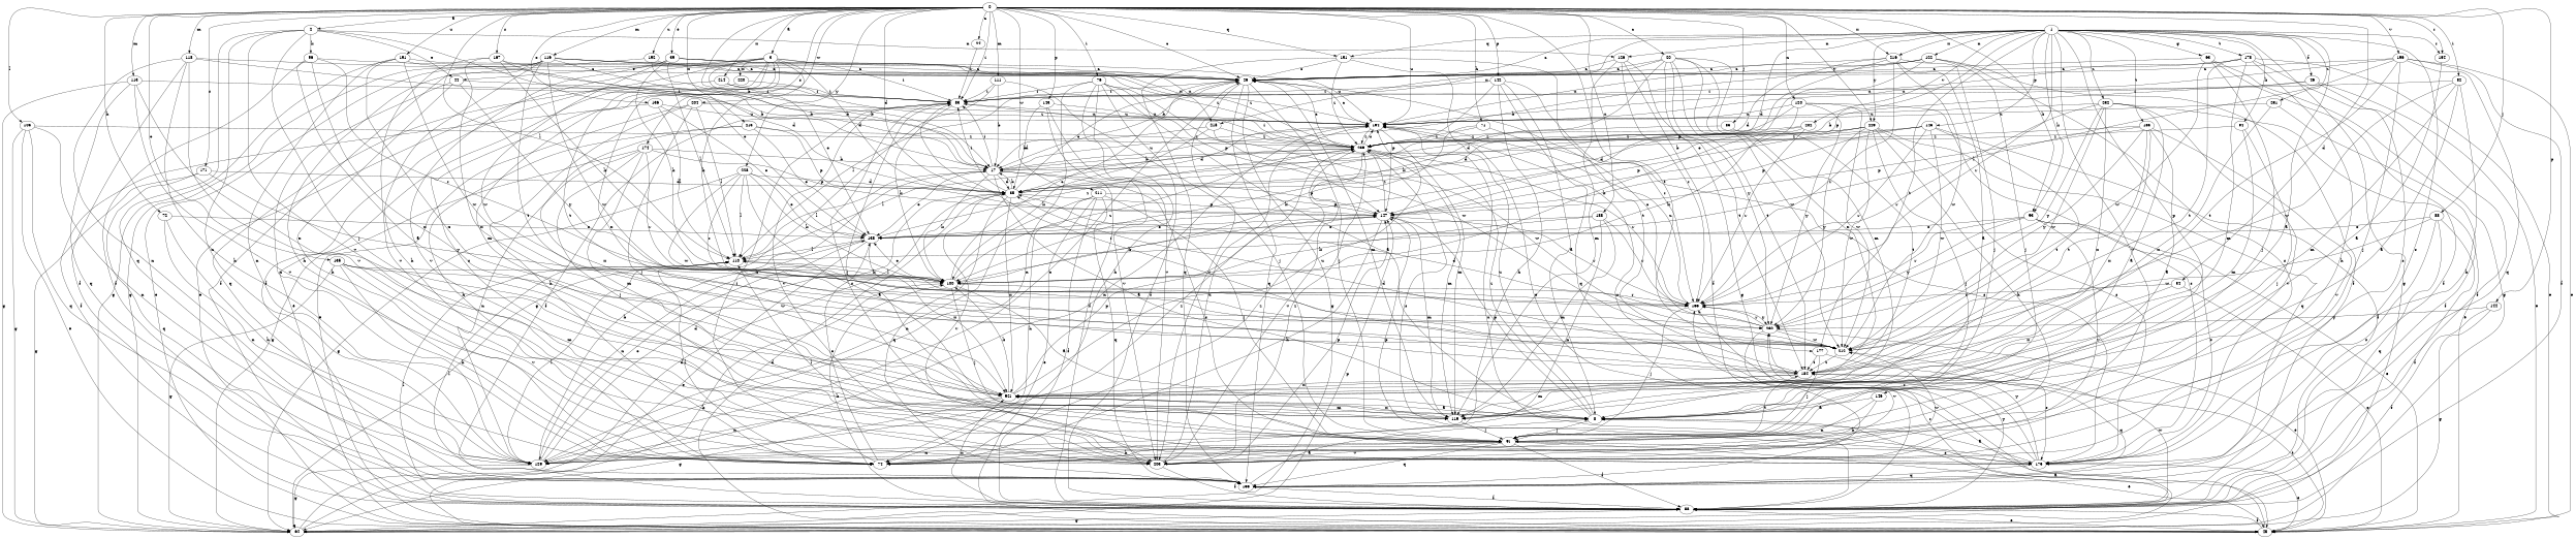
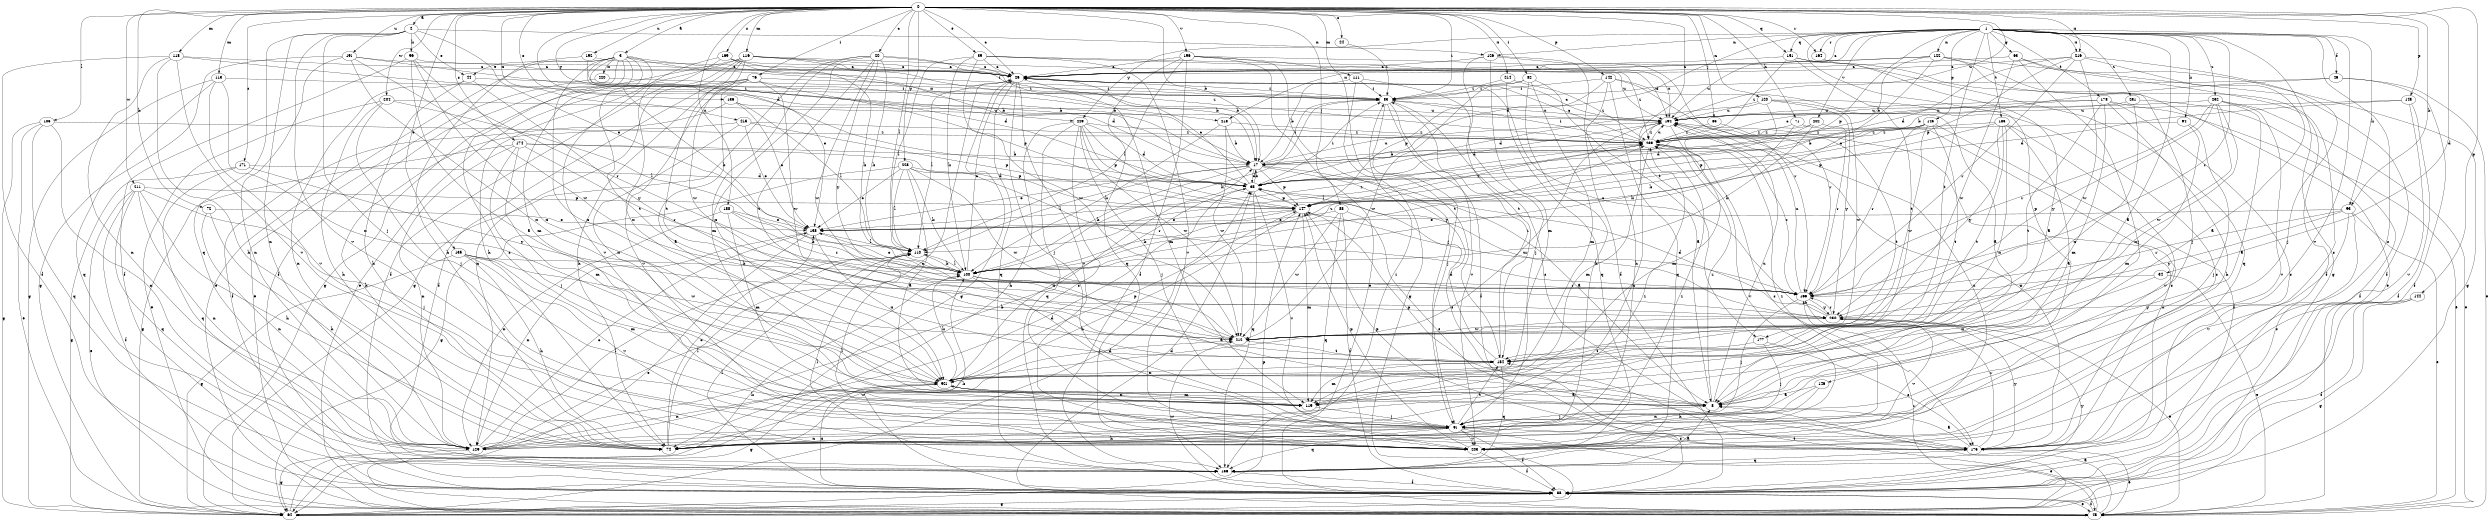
  strict digraph {
    0
    2
    3
    17
    20
    24
    26
    34
    35
    39
    71
    72
    76
    82
    83
    85
    88
    93
    105
    110
    111
    113
    116
    118
    120
    135
    136
    142
    143
    144
    151
    164
-   169 [label=167]
+   169
    171
    174
    177
    188
    191
    192
    194
    196
    204
    211
    213
    214
    216
    228
    229
    126
    203
    44
    91
    96
    129
    138
    156
    175
    218
    45
    55
    100
    119
    184
    220
    n65 [label=921]
    8
    147
    64
    212
    230
    166
    239
    74
    1
    46
    63
    94
    122
    145
    146
    178
    183
    202
    231
    232
    0 -> 2 [label=a]
    0 -> 3 [label=a]
    0 -> 17 [label=b]
    0 -> 20 [label=c]
    0 -> 24 [label=c]
    0 -> 26 [label=c]
    0 -> 34 [label=d]
    0 -> 35 [label=d]
    0 -> 39 [label=e]
    0 -> 71 [label=h]
    0 -> 72 [label=h]
    0 -> 76 [label=i]
    0 -> 82 [label=i]
    0 -> 83 [label=i]
    0 -> 85 [label=j]
    0 -> 88 [label=j]
    0 -> 93 [label=k]
    0 -> 105 [label=l]
    0 -> 110 [label=l]
    0 -> 111 [label=m]
    0 -> 113 [label=m]
    0 -> 116 [label=m]
    0 -> 118 [label=m]
    0 -> 120 [label=n]
    0 -> 135 [label=o]
    0 -> 136 [label=o]
    0 -> 142 [label=p]
    0 -> 143 [label=p]
    0 -> 144 [label=p]
    0 -> 151 [label=q]
    0 -> 164 [label=r]
    0 -> 169 [label=s]
    0 -> 171 [label=s]
    0 -> 174 [label=s]
    0 -> 177 [label=t]
    0 -> 188 [label=u]
    0 -> 191 [label=u]
    0 -> 192 [label=u]
    0 -> 194 [label=u]
    0 -> 196 [label=v]
    0 -> 204 [label=w]
    0 -> 211 [label=w]
    0 -> 213 [label=x]
    0 -> 214 [label=x]
    0 -> 216 [label=x]
    0 -> 228 [label=y]
    0 -> 229 [label=y]
    2 -> 126 [label=n]
    2 -> 203 [label=v]
    2 -> 44 [label=e]
    2 -> 91 [label=j]
    2 -> 96 [label=k]
    2 -> 129 [label=n]
    2 -> 138 [label=o]
    2 -> 156 [label=q]
    3 -> 35 [label=d]
    3 -> 83 [label=i]
    3 -> 44 [label=e]
    3 -> 138 [label=o]
    3 -> 175 [label=s]
    3 -> 218 [label=x]
    3 -> 45 [label=e]
    3 -> 55 [label=f]
    3 -> 100 [label=k]
    3 -> 119 [label=m]
    3 -> 184 [label=t]
    3 -> 220 [label=x]
    3 -> n65 [label=x]
    17 -> 35 [label=d]
    17 -> 83 [label=i]
    17 -> 110 [label=l]
    17 -> 194 [label=u]
    17 -> 138 [label=o]
    17 -> 175 [label=s]
    17 -> 100 [label=k]
    17 -> 8 [label=a]
    17 -> 147 [label=p]
    20 -> 17 [label=b]
    20 -> 26 [label=c]
    20 -> 100 [label=k]
    20 -> 119 [label=m]
    20 -> 184 [label=t]
    20 -> n65 [label=x]
    20 -> 64 [label=g]
    20 -> 212 [label=w]
    20 -> 230 [label=y]
    24 -> 83 [label=i]
    26 -> 83 [label=i]
    26 -> 110 [label=l]
    26 -> 203 [label=v]
    26 -> 91 [label=j]
    26 -> 156 [label=q]
    26 -> 119 [label=m]
    26 -> 64 [label=g]
    34 -> 45 [label=e]
    34 -> n65 [label=x]
    34 -> 166 [label=r]
    35 -> 17 [label=b]
    35 -> 26 [label=c]
    35 -> 83 [label=i]
    35 -> 203 [label=v]
    35 -> 156 [label=q]
    35 -> n65 [label=x]
    35 -> 147 [label=p]
    39 -> 26 [label=c]
    39 -> 110 [label=l]
    39 -> 194 [label=u]
    39 -> 203 [label=v]
    39 -> 100 [label=k]
    39 -> 212 [label=w]
    39 -> 239 [label=z]
    71 -> 175 [label=s]
    71 -> 100 [label=k]
    71 -> 239 [label=z]
    72 -> 129 [label=n]
    72 -> 138 [label=o]
    72 -> 74 [label=h]
    76 -> 83 [label=i]
    76 -> 203 [label=v]
    76 -> 129 [label=n]
    76 -> 55 [label=f]
    76 -> 8 [label=a]
    76 -> 147 [label=p]
    76 -> 212 [label=w]
    76 -> 74 [label=h]
    82 -> 83 [label=i]
    82 -> 119 [label=m]
    82 -> 8 [label=a]
    82 -> 212 [label=w]
    82 -> 74 [label=h]
    83 -> 194 [label=u]
    83 -> 203 [label=v]
    83 -> 91 [label=j]
    83 -> 175 [label=s]
    83 -> 55 [label=f]
    83 -> 100 [label=k]
    85 -> 184 [label=t]
    85 -> 239 [label=z]
    88 -> 138 [label=o]
    88 -> 156 [label=q]
    88 -> 175 [label=s]
    88 -> 55 [label=f]
    88 -> 212 [label=w]
    93 -> 203 [label=v]
    93 -> 138 [label=o]
    93 -> 175 [label=s]
    93 -> 45 [label=e]
    93 -> 230 [label=y]
    93 -> 166 [label=r]
    105 -> 129 [label=n]
    105 -> 156 [label=q]
    105 -> 45 [label=e]
    105 -> 64 [label=g]
    105 -> 239 [label=z]
    110 -> 100 [label=k]
    111 -> 17 [label=b]
    111 -> 83 [label=i]
    111 -> 91 [label=j]
    111 -> 64 [label=g]
    113 -> 83 [label=i]
    113 -> 203 [label=v]
    113 -> 156 [label=q]
    113 -> n65 [label=x]
    113 -> 64 [label=g]
    116 -> 17 [label=b]
    116 -> 26 [label=c]
    116 -> 194 [label=u]
    116 -> 45 [label=e]
    116 -> 55 [label=f]
    116 -> 184 [label=t]
    116 -> 64 [label=g]
    116 -> 212 [label=w]
    116 -> 239 [label=z]
    116 -> 74 [label=h]
    118 -> 17 [label=b]
    118 -> 26 [label=c]
    118 -> 203 [label=v]
    118 -> 129 [label=n]
    118 -> 55 [label=f]
    118 -> 74 [label=h]
    120 -> 35 [label=d]
    120 -> 194 [label=u]
    120 -> 175 [label=s]
    120 -> 100 [label=k]
    120 -> 212 [label=w]
    120 -> 230 [label=y]
    135 -> 203 [label=v]
    135 -> 100 [label=k]
    135 -> 119 [label=m]
    135 -> 64 [label=g]
    135 -> 212 [label=w]
    135 -> 74 [label=h]
    136 -> 110 [label=l]
    136 -> 194 [label=u]
    136 -> 138 [label=o]
    136 -> 55 [label=f]
    142 -> 83 [label=i]
    142 -> 156 [label=q]
    142 -> 8 [label=a]
    142 -> 147 [label=p]
    142 -> 166 [label=r]
    142 -> 74 [label=h]
    143 -> 35 [label=d]
    143 -> 194 [label=u]
    143 -> 203 [label=v]
    143 -> 55 [label=f]
    144 -> 55 [label=f]
    144 -> 64 [label=g]
    144 -> 230 [label=y]
    151 -> 26 [label=c]
    151 -> 156 [label=q]
    151 -> 45 [label=e]
    151 -> 184 [label=t]
    151 -> 239 [label=z]
    164 -> 8 [label=a]
    169 -> 26 [label=c]
    169 -> 35 [label=d]
    169 -> 203 [label=v]
    169 -> 100 [label=k]
    169 -> n65 [label=x]
    171 -> 35 [label=d]
    171 -> 156 [label=q]
    171 -> 64 [label=g]
    171 -> 230 [label=y]
    174 -> 17 [label=b]
    174 -> 91 [label=j]
    174 -> 129 [label=n]
    174 -> 119 [label=m]
    174 -> 147 [label=p]
    174 -> 64 [label=g]
    174 -> 166 [label=r]
    177 -> 91 [label=j]
    177 -> 175 [label=s]
    177 -> 184 [label=t]
    188 -> 129 [label=n]
    188 -> 138 [label=o]
    188 -> 100 [label=k]
    188 -> 119 [label=m]
    188 -> 166 [label=r]
    191 -> 17 [label=b]
    191 -> 26 [label=c]
    191 -> 129 [label=n]
    191 -> n65 [label=x]
    191 -> 64 [label=g]
    191 -> 212 [label=w]
    192 -> 17 [label=b]
    192 -> 26 [label=c]
    192 -> 74 [label=h]
    194 -> 26 [label=c]
    194 -> 35 [label=d]
    194 -> 129 [label=n]
    194 -> 119 [label=m]
    194 -> 239 [label=z]
    196 -> 26 [label=c]
    196 -> 110 [label=l]
    196 -> 194 [label=u]
    196 -> 91 [label=j]
    196 -> 156 [label=q]
    196 -> 45 [label=e]
    196 -> 55 [label=f]
    196 -> 184 [label=t]
    204 -> 110 [label=l]
    204 -> 194 [label=u]
    204 -> 91 [label=j]
    204 -> 45 [label=e]
    204 -> 74 [label=h]
    211 -> 91 [label=j]
    211 -> 129 [label=n]
    211 -> 156 [label=q]
    211 -> 45 [label=e]
    211 -> 55 [label=f]
    211 -> 147 [label=p]
    211 -> 74 [label=h]
    213 -> 138 [label=o]
    213 -> n65 [label=x]
    213 -> 147 [label=p]
    213 -> 239 [label=z]
    213 -> 74 [label=h]
    214 -> 83 [label=i]
    214 -> 156 [label=q]
    214 -> 239 [label=z]
    216 -> 26 [label=c]
    216 -> 35 [label=d]
    216 -> 91 [label=j]
    216 -> 8 [label=a]
    216 -> 147 [label=p]
    216 -> 212 [label=w]
    216 -> 166 [label=r]
    228 -> 35 [label=d]
    228 -> 110 [label=l]
    228 -> 138 [label=o]
    228 -> 100 [label=k]
    228 -> 8 [label=a]
    228 -> 64 [label=g]
    228 -> 212 [label=w]
    228 -> 166 [label=r]
    229 -> 35 [label=d]
    229 -> 91 [label=j]
    229 -> 156 [label=q]
    229 -> 175 [label=s]
    229 -> 147 [label=p]
    229 -> 212 [label=w]
    229 -> 230 [label=y]
    229 -> 239 [label=z]
    229 -> 74 [label=h]
    126 -> 26 [label=c]
    126 -> 55 [label=f]
    126 -> 119 [label=m]
    126 -> 184 [label=t]
    126 -> 166 [label=r]
    203 -> 110 [label=l]
    203 -> 194 [label=u]
    203 -> 55 [label=f]
    203 -> 147 [label=p]
    203 -> 239 [label=z]
    44 -> 83 [label=i]
    44 -> 129 [label=n]
    44 -> 230 [label=y]
    44 -> 74 [label=h]
    91 -> 203 [label=v]
    91 -> 129 [label=n]
    91 -> 156 [label=q]
    91 -> 175 [label=s]
    91 -> 45 [label=e]
    91 -> 55 [label=f]
    91 -> 184 [label=t]
    91 -> 74 [label=h]
    96 -> 26 [label=c]
    96 -> 55 [label=f]
    96 -> n65 [label=x]
    96 -> 8 [label=a]
    96 -> 166 [label=r]
    129 -> 17 [label=b]
    129 -> 26 [label=c]
    129 -> 35 [label=d]
    129 -> 110 [label=l]
    129 -> 138 [label=o]
    129 -> 64 [label=g]
    129 -> 239 [label=z]
    138 -> 110 [label=l]
    138 -> 129 [label=n]
    138 -> 45 [label=e]
    138 -> n65 [label=x]
    138 -> 239 [label=z]
    156 -> 110 [label=l]
    156 -> 55 [label=f]
    156 -> 8 [label=a]
    175 -> 194 [label=u]
    175 -> 156 [label=q]
    175 -> 45 [label=e]
    175 -> 8 [label=a]
    175 -> 147 [label=p]
    175 -> 230 [label=y]
    175 -> 166 [label=r]
    218 -> 17 [label=b]
    218 -> 100 [label=k]
    218 -> 212 [label=w]
    218 -> 239 [label=z]
    45 -> 35 [label=d]
    45 -> 55 [label=f]
    45 -> 184 [label=t]
    45 -> 8 [label=a]
    55 -> 110 [label=l]
    55 -> 194 [label=u]
    55 -> 45 [label=e]
    55 -> 100 [label=k]
    55 -> n65 [label=x]
    55 -> 64 [label=g]
    55 -> 212 [label=w]
    55 -> 230 [label=y]
    100 -> 26 [label=c]
    100 -> 110 [label=l]
    100 -> 91 [label=j]
    100 -> 138 [label=o]
    100 -> 8 [label=a]
    100 -> 166 [label=r]
    100 -> 239 [label=z]
    119 -> 91 [label=j]
    119 -> n65 [label=x]
    184 -> 35 [label=d]
    184 -> 83 [label=i]
    184 -> 156 [label=q]
    184 -> 119 [label=m]
    184 -> n65 [label=x]
    220 -> 83 [label=i]
    220 -> 45 [label=e]
    n65 -> 194 [label=u]
    n65 -> 129 [label=n]
    n65 -> 100 [label=k]
    n65 -> 119 [label=m]
    n65 -> 8 [label=a]
    n65 -> 147 [label=p]
    n65 -> 64 [label=g]
    8 -> 194 [label=u]
    8 -> 91 [label=j]
    8 -> 147 [label=p]
    8 -> 239 [label=z]
    147 -> 138 [label=o]
    147 -> 100 [label=k]
    147 -> 119 [label=m]
    147 -> 166 [label=r]
    147 -> 239 [label=z]
    147 -> 74 [label=h]
    64 -> 35 [label=d]
    64 -> 100 [label=k]
    64 -> 147 [label=p]
    64 -> 166 [label=r]
    212 -> 184 [label=t]
    230 -> 26 [label=c]
    230 -> 35 [label=d]
    230 -> 203 [label=v]
    230 -> 45 [label=e]
    230 -> 212 [label=w]
    230 -> 166 [label=r]
    166 -> 194 [label=u]
    166 -> 91 [label=j]
    166 -> 230 [label=y]
    239 -> 17 [label=b]
    239 -> 26 [label=c]
    239 -> 83 [label=i]
    239 -> 110 [label=l]
    239 -> 194 [label=u]
    239 -> 203 [label=v]
    239 -> 175 [label=s]
    239 -> 119 [label=m]
    239 -> 166 [label=r]
    74 -> 83 [label=i]
    74 -> 110 [label=l]
    74 -> 138 [label=o]
    74 -> 212 [label=w]
    74 -> 239 [label=z]
    1 -> 26 [label=c]
    1 -> 35 [label=d]
    1 -> 93 [label=k]
    1 -> 151 [label=q]
    1 -> 164 [label=r]
    1 -> 177 [label=t]
    1 -> 216 [label=x]
    1 -> 229 [label=y]
    1 -> 126 [label=n]
    1 -> 203 [label=v]
    1 -> 175 [label=s]
    1 -> 218 [label=x]
    1 -> 8 [label=a]
    1 -> 147 [label=p]
    1 -> 64 [label=g]
    1 -> 166 [label=r]
    1 -> 46 [label=f]
    1 -> 63 [label=g]
    1 -> 94 [label=k]
    1 -> 122 [label=n]
    1 -> 145 [label=p]
    1 -> 146 [label=p]
    1 -> 178 [label=t]
    1 -> 183 [label=t]
    1 -> 202 [label=v]
    1 -> 231 [label=z]
    1 -> 232 [label=z]
    46 -> 17 [label=b]
    46 -> 83 [label=i]
    46 -> 45 [label=e]
    46 -> 55 [label=f]
    63 -> 26 [label=c]
    63 -> 91 [label=j]
    63 -> 55 [label=f]
    63 -> 64 [label=g]
    63 -> 212 [label=w]
    94 -> 91 [label=j]
    94 -> 119 [label=m]
    94 -> 239 [label=z]
    122 -> 17 [label=b]
    122 -> 26 [label=c]
    122 -> 194 [label=u]
    122 -> 91 [label=j]
    122 -> 138 [label=o]
    122 -> 175 [label=s]
    122 -> 55 [label=f]
    145 -> 17 [label=b]
    145 -> 55 [label=f]
    145 -> 184 [label=t]
    145 -> 147 [label=p]
    145 -> 212 [label=w]
    145 -> 166 [label=r]
    145 -> 239 [label=z]
    146 -> 129 [label=n]
    146 -> 8 [label=a]
    146 -> 74 [label=h]
-   178 -> 26 [label=c]
+   178 -> 239 [label=c]
    178 -> 194 [label=u]
    178 -> 175 [label=s]
    178 -> 45 [label=e]
    178 -> 119 [label=m]
    178 -> 184 [label=t]
    178 -> 74 [label=h]
    183 -> 203 [label=v]
    183 -> 184 [label=t]
    183 -> n65 [label=x]
    183 -> 8 [label=a]
    183 -> 147 [label=p]
    183 -> 230 [label=y]
    183 -> 239 [label=z]
    202 -> 35 [label=d]
    202 -> 100 [label=k]
    202 -> 166 [label=r]
    202 -> 239 [label=z]
    231 -> 194 [label=u]
    231 -> 55 [label=f]
    231 -> n65 [label=x]
    232 -> 194 [label=u]
    232 -> 203 [label=v]
    232 -> 45 [label=e]
    232 -> n65 [label=x]
    232 -> 8 [label=a]
    232 -> 212 [label=w]
    232 -> 230 [label=y]
    232 -> 166 [label=r]
  }
